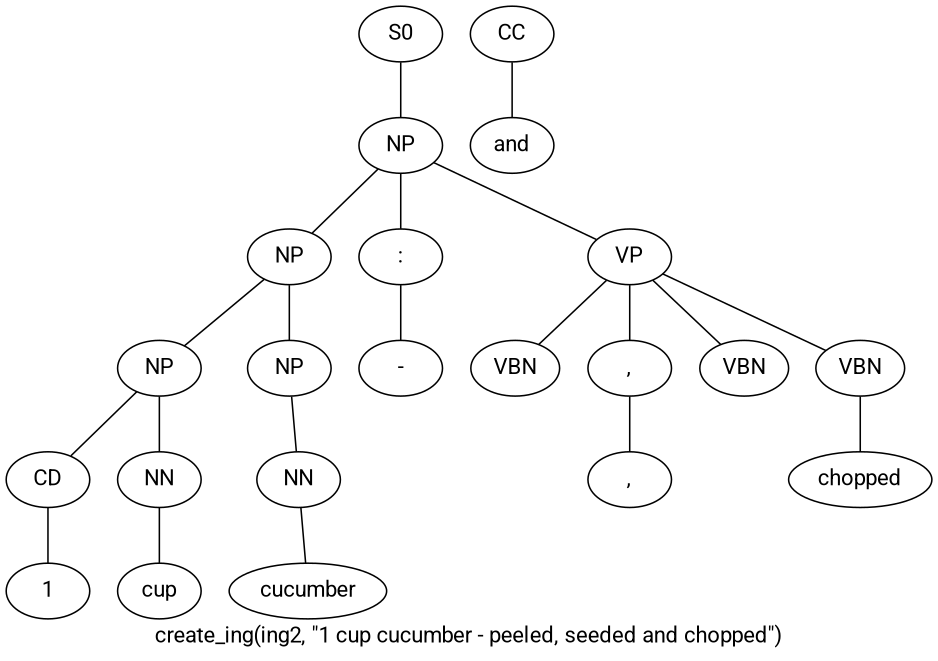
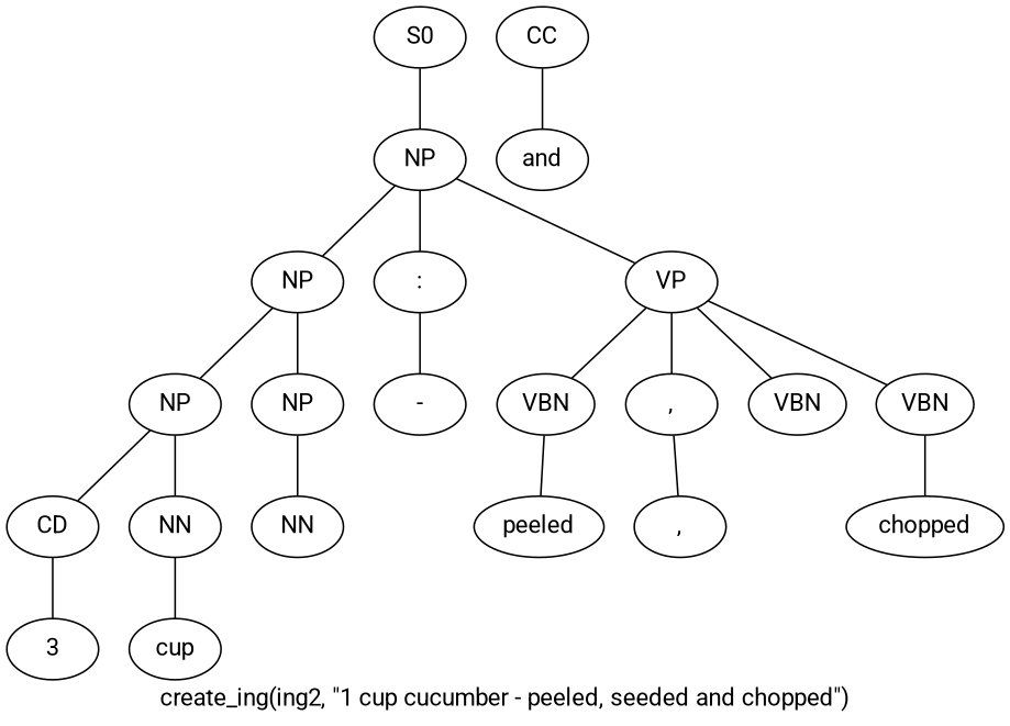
  graph {
    fontname=Roboto
    label="create_ing(ing2, \"1 cup cucumber - peeled, seeded and chopped\")"
    node [fontname=Roboto]
    edge [fontname=Roboto]
    n1 [label=S0]
    n2 [label=NP]
    n3 [label=NP]
    n4 [label=":"]
    n5 [label=VP]
    n6 [label=NP]
    n7 [label=NP]
    n8 [label="-"]
    n9 [label=VBN]
    n10 [label=","]
    n11 [label=VBN]
    n12 [label=VBN]
    n13 [label=CD]
    n14 [label=NN]
    n15 [label=NN]
-   n16 [label=1]
+   n16 [label=3]
    n17 [label=cup]
-   n18 [label=cucumber]
+   n19 [label=peeled]
    n20 [label=","]
    n21 [label=CC]
    n22 [label=and]
    n23 [label=chopped]
    n1 -- n2
    n2 -- n3
    n2 -- n4
    n2 -- n5
    n3 -- n6
    n3 -- n7
    n4 -- n8
    n5 -- n9
    n5 -- n10
    n5 -- n11
    n5 -- n12
    n6 -- n13
    n6 -- n14
    n7 -- n15
+   n9 -- n19
    n10 -- n20
    n12 -- n23
    n13 -- n16
    n14 -- n17
-   n15 -- n18
    n21 -- n22
  }
